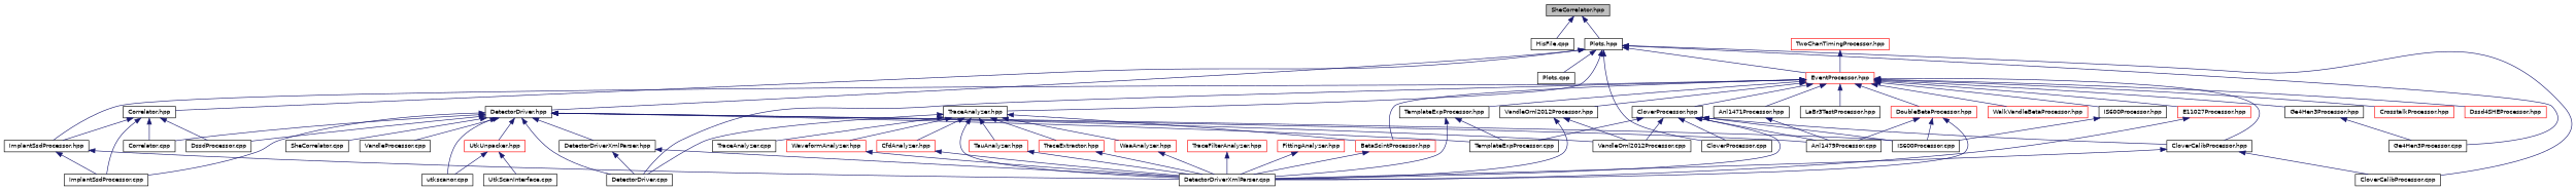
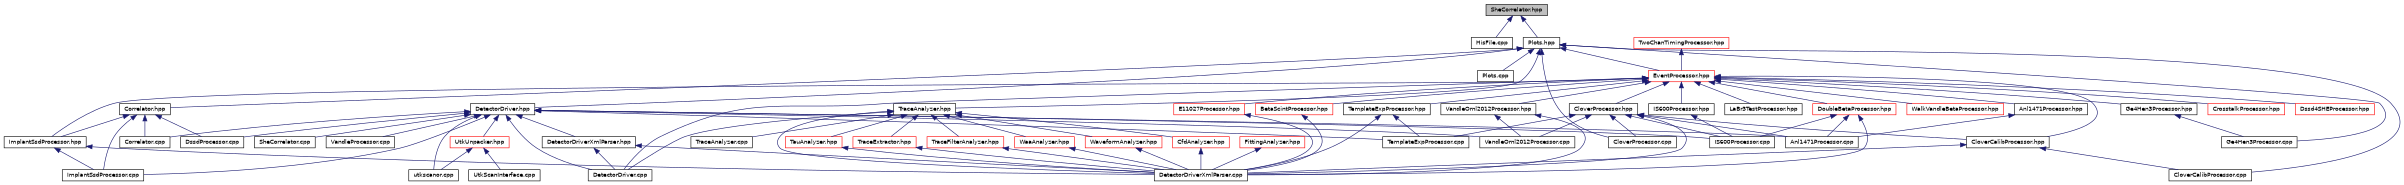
  digraph {
    node [color=black fillcolor=white fontname=Helvetica fontsize=10 shape=record style=filled]
    edge [color=midnightblue dir=back fontname=Helvetica fontsize=10 labelfontname=Helvetica labelfontsize=10 style=solid]
    n1 [fillcolor=grey75 fontcolor=black height=0.2 label="SheCorrelator.hpp" width=0.4]
    n2 [height=0.2 label="Plots.hpp" width=0.4]
    n3 [height=0.2 label="HisFile.cpp" width=0.4]
    n4 [height=0.2 label="TraceAnalyzer.hpp" width=0.4]
    n5 [height=0.2 label="Correlator.hpp" width=0.4]
    n6 [height=0.2 label="DetectorDriver.hpp" width=0.4]
    n7 [height=0.2 label="Plots.cpp" width=0.4]
    n8 [height=0.2 label="Ge4Hen3Processor.cpp" width=0.4]
    n9 [color=red height=0.2 label="EventProcessor.hpp" width=0.4]
    n10 [height=0.2 label="CloverCalibProcessor.cpp" width=0.4]
    n11 [height=0.2 label="CloverProcessor.cpp" width=0.4]
    n12 [color=red height=0.2 label="CfdAnalyzer.hpp" width=0.4]
    n13 [height=0.2 label="DetectorDriverXmlParser.cpp" width=0.4]
    n14 [color=red height=0.2 label="TauAnalyzer.hpp" width=0.4]
    n15 [color=red height=0.2 label="TraceExtractor.hpp" width=0.4]
    n16 [color=red height=0.2 label="TraceFilterAnalyzer.hpp" width=0.4]
    n17 [color=red height=0.2 label="WaaAnalyzer.hpp" width=0.4]
    n18 [color=red height=0.2 label="WaveformAnalyzer.hpp" width=0.4]
    n19 [height=0.2 label="TraceAnalyzer.cpp" width=0.4]
    n20 [height=0.2 label="DetectorDriver.cpp" width=0.4]
    n21 [height=0.2 label="Correlator.cpp" width=0.4]
    n22 [height=0.2 label="ImplantSsdProcessor.hpp" width=0.4]
    n23 [height=0.2 label="ImplantSsdProcessor.cpp" width=0.4]
    n24 [height=0.2 label="DssdProcessor.cpp" width=0.4]
    n25 [height=0.2 label="DetectorDriverXmlParser.hpp" width=0.4]
    n26 [color=red height=0.2 label="UtkUnpacker.hpp" width=0.4]
    n27 [height=0.2 label="utkscanor.cpp" width=0.4]
-   n28 [height=0.2 label="Anl1479Processor.cpp" width=0.4]
+   n28 [height=0.2 label="Anl1471Processor.cpp" width=0.4]
    n29 [height=0.2 label="IS600Processor.cpp" width=0.4]
    n30 [height=0.2 label="SheCorrelator.cpp" width=0.4]
    n31 [height=0.2 label="TemplateExpProcessor.cpp" width=0.4]
    n32 [height=0.2 label="VandleOrnl2012Processor.cpp" width=0.4]
    n33 [height=0.2 label="VandleProcessor.cpp" width=0.4]
    n34 [height=0.2 label="Anl1471Processor.hpp" width=0.4]
    n35 [color=red height=0.2 label="CrosstalkProcessor.hpp" width=0.4]
    n36 [color=red height=0.2 label="Dssd4SHEProcessor.hpp" width=0.4]
    n37 [color=red height=0.2 label="E11027Processor.hpp" width=0.4]
    n38 [height=0.2 label="Ge4Hen3Processor.hpp" width=0.4]
    n39 [height=0.2 label="IS600Processor.hpp" width=0.4]
    n40 [height=0.2 label="LaBr3TestProcessor.hpp" width=0.4]
    n41 [height=0.2 label="TemplateExpProcessor.hpp" width=0.4]
    n42 [height=0.2 label="VandleOrnl2012Processor.hpp" width=0.4]
    n43 [color=red height=0.2 label="WalkVandleBetaProcessor.hpp" width=0.4]
    n44 [color=red height=0.2 label="BetaScintProcessor.hpp" width=0.4]
    n45 [height=0.2 label="CloverCalibProcessor.hpp" width=0.4]
    n46 [height=0.2 label="CloverProcessor.hpp" width=0.4]
    n47 [color=red height=0.2 label="DoubleBetaProcessor.hpp" width=0.4]
    n48 [color=red height=0.2 label="FittingAnalyzer.hpp" width=0.4]
    n49 [height=0.2 label="UtkScanInterface.cpp" width=0.4]
    n50 [color=red height=0.2 label="TwoChanTimingProcessor.hpp" width=0.4]
    n1 -> n2
    n1 -> n3
    n2 -> n4
    n2 -> n5
    n2 -> n6
    n2 -> n7
    n2 -> n8
    n2 -> n9
    n2 -> n10
    n2 -> n11
    n4 -> n12
    n4 -> n13
    n4 -> n14
    n4 -> n15
-   n4 -> n44
+   n4 -> n16
    n4 -> n17
    n4 -> n18
    n4 -> n19
    n4 -> n20
    n5 -> n21
    n5 -> n22
    n5 -> n23
    n5 -> n24
    n6 -> n20
    n6 -> n21
    n6 -> n23
    n6 -> n24
    n6 -> n25
    n6 -> n26
    n6 -> n27
    n6 -> n28
    n6 -> n29
    n6 -> n30
    n6 -> n31
    n6 -> n32
    n6 -> n33
    n9 -> n20
    n9 -> n22
    n9 -> n34
    n9 -> n35
    n9 -> n36
    n9 -> n37
    n9 -> n38
    n9 -> n39
    n9 -> n40
    n9 -> n41
    n9 -> n42
    n9 -> n43
    n9 -> n44
    n9 -> n45
    n9 -> n46
    n9 -> n47
    n12 -> n13
    n14 -> n13
    n15 -> n13
    n16 -> n13
    n17 -> n13
    n18 -> n13
    n22 -> n13
    n22 -> n23
    n25 -> n13
    n25 -> n20
    n26 -> n27
    n26 -> n49
    n34 -> n28
    n37 -> n13
    n38 -> n8
    n39 -> n29
    n41 -> n13
    n41 -> n31
    n42 -> n13
    n42 -> n32
    n44 -> n13
    n45 -> n10
    n45 -> n13
    n46 -> n11
    n46 -> n13
    n46 -> n28
    n46 -> n29
    n46 -> n31
    n46 -> n32
    n46 -> n45
    n47 -> n13
    n47 -> n28
    n47 -> n29
    n48 -> n13
    n50 -> n9
  }
